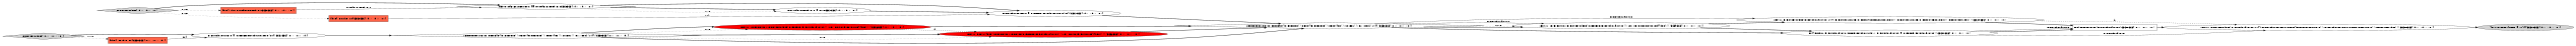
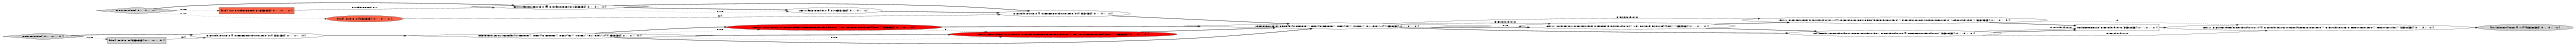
  digraph {
    fontname="DejaVu Sans Mono"
    rankdir=LR
    node [fillcolor=white fontname="DejaVu Sans Mono" shape=ellipse style=filled]
    edge [fontname="DejaVu Sans Mono" style=bold]
    n1 [label="metaDataContexts.getDefaultMetaData().getRuleMetaData().getRules().stream().anyMatch(null)@@@8@@@['1', '1', '1']" shape=diamond]
    n2 [label="return executeUpdate(executionGroups,null,executionContext.getSqlStatementContext(),executionContext.getRouteContext().getRouteUnits())@@@10@@@['1', '1', '0']"]
    n3 [label="Collection<ExecutionGroup<JDBCExecutionUnit>> executionGroups = createExecutionGroups()@@@11@@@['0', '0', '1']"]
    n4 [label="return rawExecutor.executeUpdate(createRawExecutionGroups(),new RawSQLExecutorCallback())@@@9@@@['1', '1', '1']"]
    n5 [label="cacheStatements(executionGroups)@@@12@@@['1', '1', '1']" shape=box]
    n6 [label="return executeUpdate(executionGroups,null,executionContext.getSqlStatementContext(),executionContext.getRouteContext().getRouteUnits())@@@13@@@['0', '0', '1']"]
-   n7 [fillcolor=tomato label="final String sql@@@2@@@['0', '0', '1']" shape=box]
+   n7 [fillcolor=tomato label="final String sql@@@2@@@['0', '0', '1']"]
    n8 [label="executionContext = createExecutionContext(sql)@@@7@@@['0', '0', '1']"]
    n9 [fillcolor=lightgray label="executeUpdate['0', '0', '1']" shape=diamond]
    n10 [fillcolor=tomato label="final int autoGeneratedKeys@@@2@@@['0', '0', '1']" shape=box]
    n11 [label="RETURN_GENERATED_KEYS == autoGeneratedKeys@@@3@@@['0', '0', '1']" shape=diamond]
    n12 [label="returnGeneratedKeys = true@@@4@@@['0', '0', '1']"]
    n13 [fillcolor=lightgray label="{currentResultSet = null}@@@15@@@['0', '0', '1']"]
    n14 [label="executionContext = createExecutionContext(sql)@@@4@@@['1', '1', '0']"]
    n15 [label="metaDataContexts.getDefaultMetaData().getRuleMetaData().getRules().stream().anyMatch(null)@@@5@@@['1', '1', '0']" shape=diamond]
    n16 [fillcolor=red label="return rawExecutor.executeUpdate(createRawExecutionGroups(),new RawSQLExecutorCallback())@@@6@@@['1', '0', '0']"]
    n17 [fillcolor=red label="return accumulate(rawExecutor.execute(createRawExecutionGroups(),new RawSQLExecutorCallback()))@@@6@@@['0', '1', '0']"]
    n18 [fillcolor=lightgray label="executeUpdate['0', '1', '0']" shape=diamond]
-   n19 [fillcolor=tomato label="final String sql@@@2@@@['1', '1', '0']" shape=box]
+   n19 [fillcolor=lightgray label="final String sql@@@2@@@['1', '1', '0']" shape=box]
    n1 -> n2 [label=executionGroups style=solid]
    n1 -> n3
    n1 -> n4 [label=executionGroups style=solid]
    n1 -> n4 [label=true style=dotted]
    n1 -> n4
    n2 -> n5
    n2 -> n6 [label=0 style=dashed]
    n3 -> n5 [label=executionGroups style=solid]
    n3 -> n5
    n3 -> n6 [label=executionGroups style=solid]
    n4 -> n2
    n4 -> n3
    n5 -> n6
    n6 -> n13
    n7 -> n8 [label=sql style=solid]
    n8 -> n1
    n9 -> n7 [label=true style=dotted]
    n9 -> n10 [label=true style=dotted]
    n9 -> n11
    n10 -> n11 [label=autoGeneratedKeys style=solid]
    n11 -> n8
    n11 -> n12
    n11 -> n12 [label=true style=dotted]
    n12 -> n8
    n14 -> n15
    n15 -> n1
    n15 -> n16
    n15 -> n16 [label=true style=dotted]
    n15 -> n17
    n15 -> n17 [label=true style=dotted]
    n16 -> n1
    n16 -> n17 [label=0 style=dashed]
    n17 -> n1
    n18 -> n14
    n18 -> n19 [label=true style=dotted]
    n19 -> n14 [label=sql style=solid]
  }
